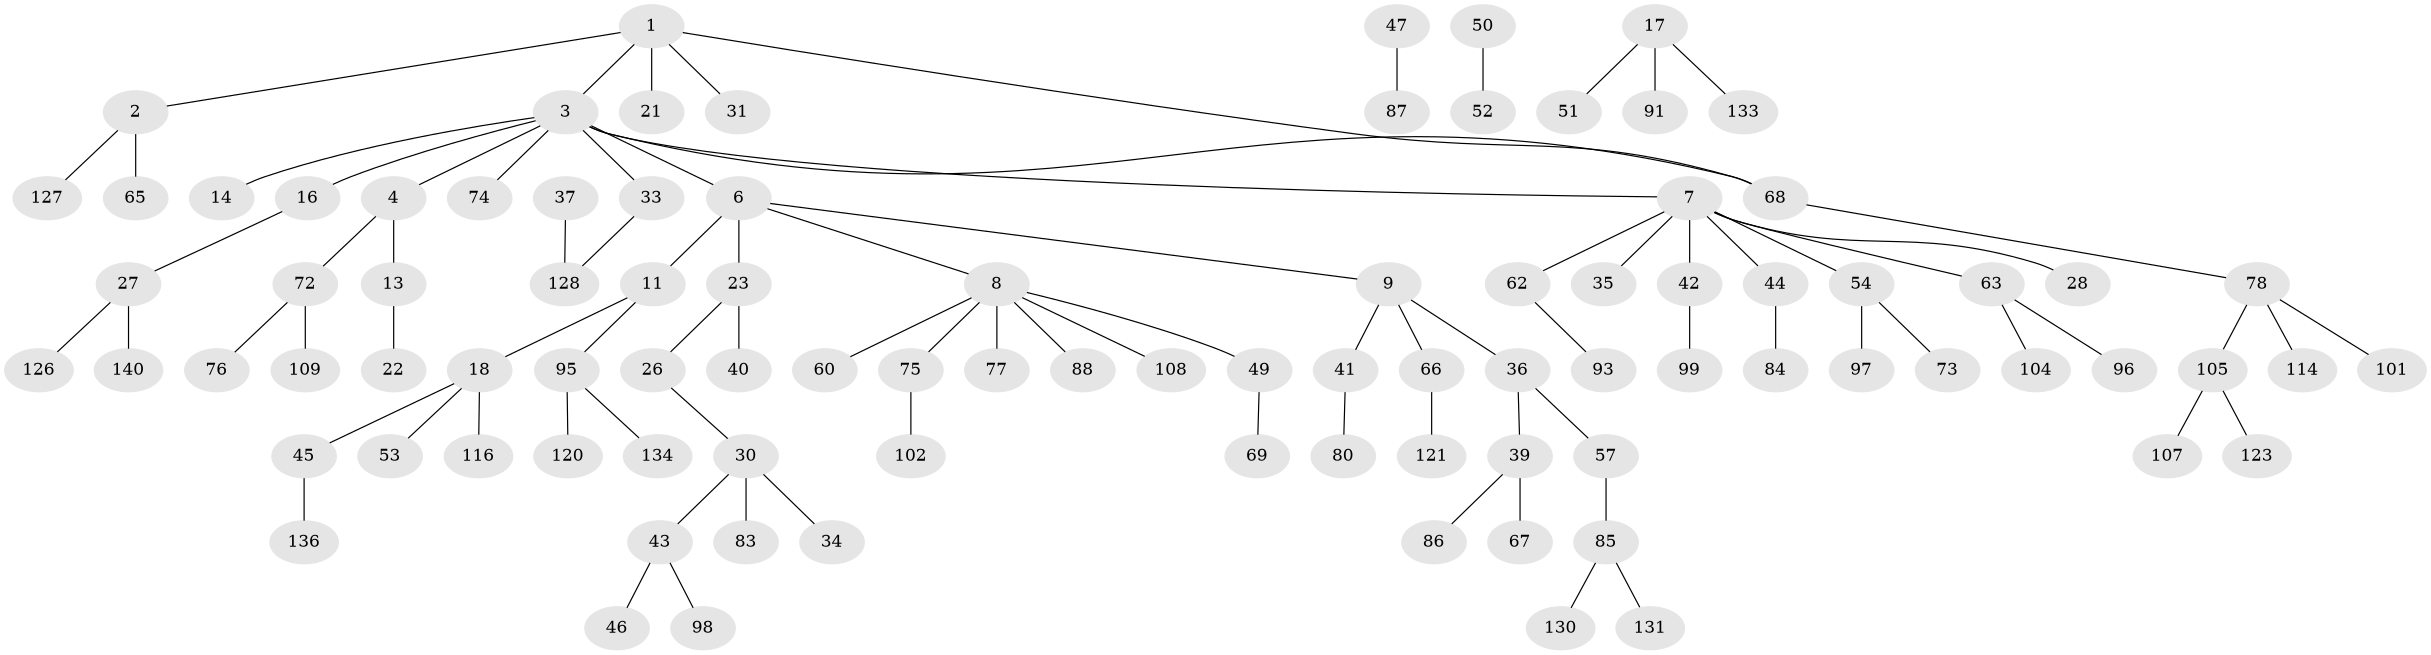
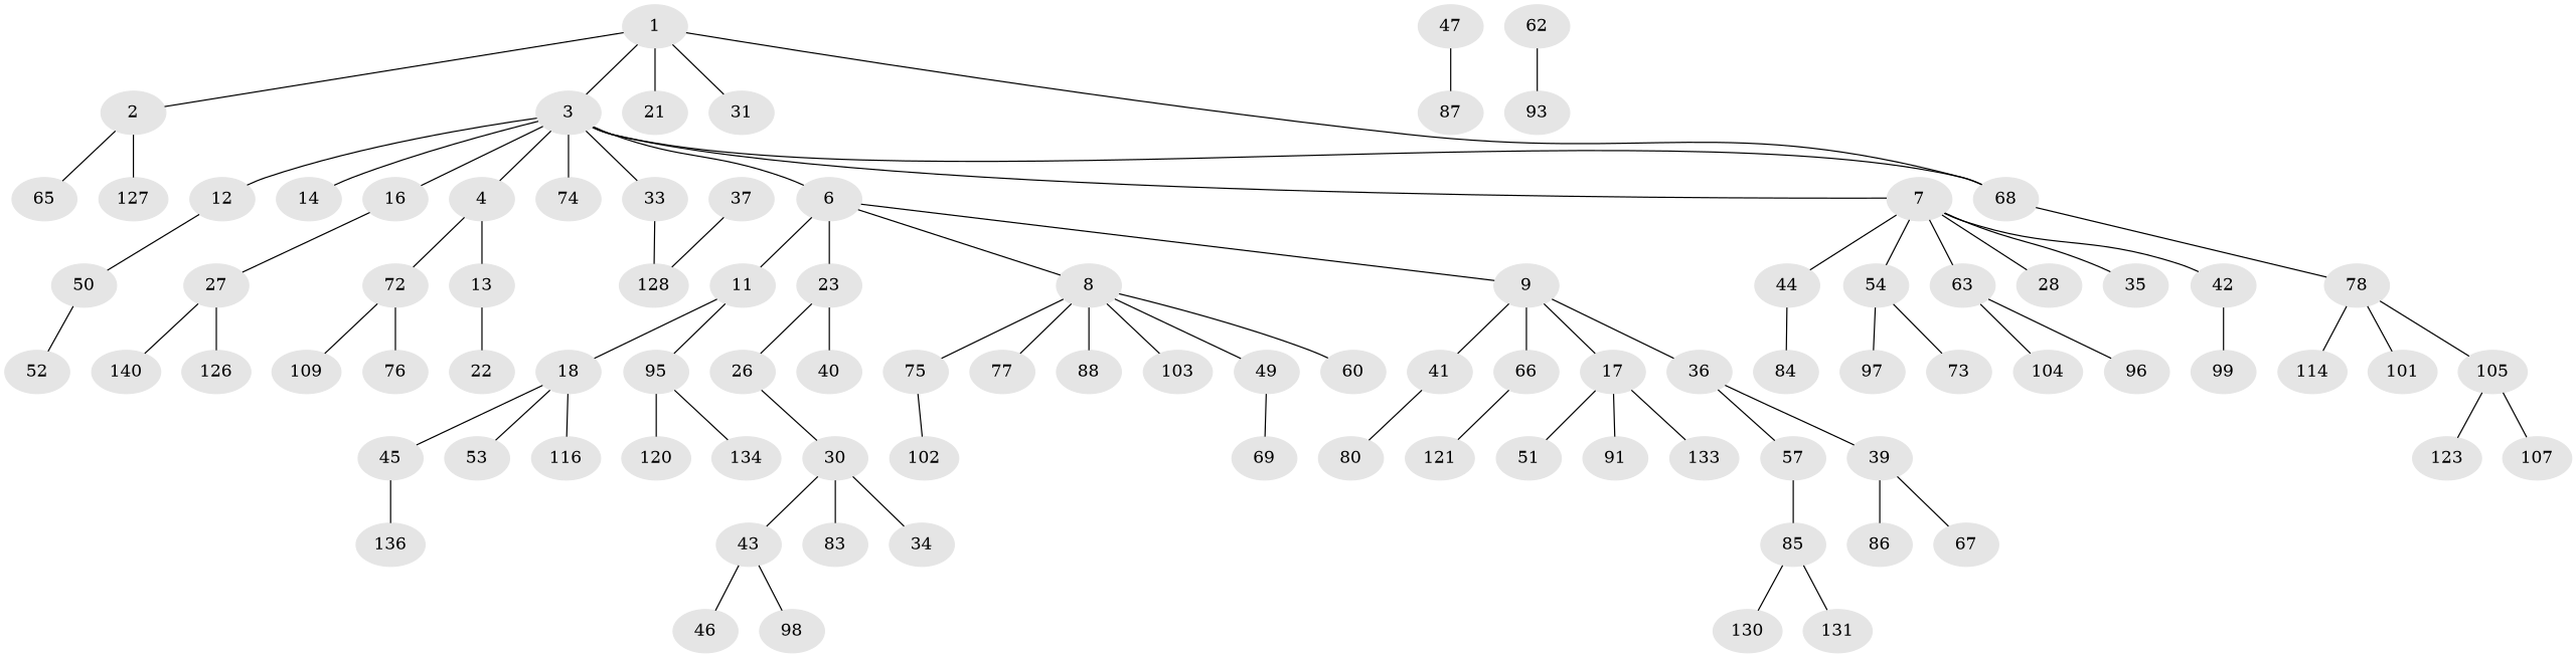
  graph {
    node [color=gray90 style=filled]
    1 [super="+10"]
    2 [super="+15"]
    3 [super="+5"]
    21 [super="+113"]
    31
    68
    65
    127
    4 [super="+28"]
    6 [super="+58"]
    7 [super="+24"]
+   12 [super="+71"]
    14 [super="+124"]
    16
    33
    74
    47 [super="+139"]
    87 [super="+106"]
    13 [super="+82"]
    72 [super="+111"]
    8 [super="+29"]
    9 [super="+25"]
    11
    23 [super="+138"]
    n25 [label=28]
    n26 [label=62]
    35
    42
    44 [super="+62"]
    54 [super="+61"]
    63 [super="+64"]
    50 [super="+112"]
    27 [super="+122"]
    128 [super="+129"]
    78
    22 [super="+79"]
    76 [super="+137"]
    109 [super="+135"]
    49 [super="+56"]
    60 [super="+100"]
    75
    77
    88
-   108
+   108 [label=103]
    17 [super="+81"]
    36 [super="+38"]
    41 [super="+55"]
    66 [super="+103"]
    18 [super="+19"]
    95 [super="+110"]
    26 [super="+92"]
    40 [super="+48"]
    93
    99
    84 [super="+119"]
    73 [super="+132"]
    97 [super="+117"]
    96
    104
    69
    102
    51 [super="+89"]
    91
    133
    39 [super="+70"]
    57
    80
    121
    45 [super="+90"]
    53 [super="+94"]
    116
    120
    134
    52
    126
    140
    136
    30
    34
    43 [super="+59"]
    83 [super="+125"]
    46
    98
    37
    67
    86
    85
    130
    131
    101
    105 [super="+118"]
    114
    107 [super="+115"]
    123
    1 -- 2
    1 -- 3
    1 -- 21
    1 -- 31
    1 -- 68
    2 -- 65
    2 -- 127
    3 -- 68
    3 -- 4
    3 -- 6
    3 -- 7
+   3 -- 12
    3 -- 14
    3 -- 16
    3 -- 33
    3 -- 74
    68 -- 78
    4 -- 13
    4 -- 72
    6 -- 8
    6 -- 9
    6 -- 11
    6 -- 23
    7 -- n25
-   7 -- n26
    7 -- 35
    7 -- 42
    7 -- 44
    7 -- 54
    7 -- 63
+   12 -- 50
    16 -- 27
    33 -- 128
    47 -- 87
    13 -- 22
    72 -- 76
    72 -- 109
    8 -- 49
    8 -- 60
    8 -- 75
    8 -- 77
    8 -- 88
    8 -- 108
+   9 -- 17
    9 -- 36
    9 -- 41
    9 -- 66
    11 -- 18
    11 -- 95
    23 -- 26
    23 -- 40
    n26 -- 93
    42 -- 99
    44 -- 84
    54 -- 73
    54 -- 97
    63 -- 96
    63 -- 104
    50 -- 52
    27 -- 126
    27 -- 140
    78 -- 101
    78 -- 105
    78 -- 114
    49 -- 69
    75 -- 102
    17 -- 51
    17 -- 91
    17 -- 133
    36 -- 39
    36 -- 57
    41 -- 80
    66 -- 121
    18 -- 45
    18 -- 53
    18 -- 116
    95 -- 120
    95 -- 134
    26 -- 30
    39 -- 67
    39 -- 86
    57 -- 85
    45 -- 136
    30 -- 34
    30 -- 43
    30 -- 83
    43 -- 46
    43 -- 98
    37 -- 128
    85 -- 130
    85 -- 131
    105 -- 107
    105 -- 123
  }
